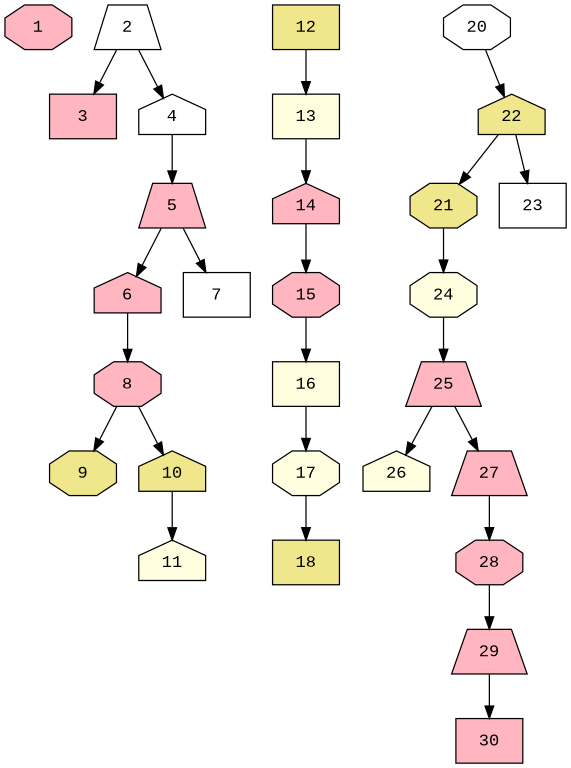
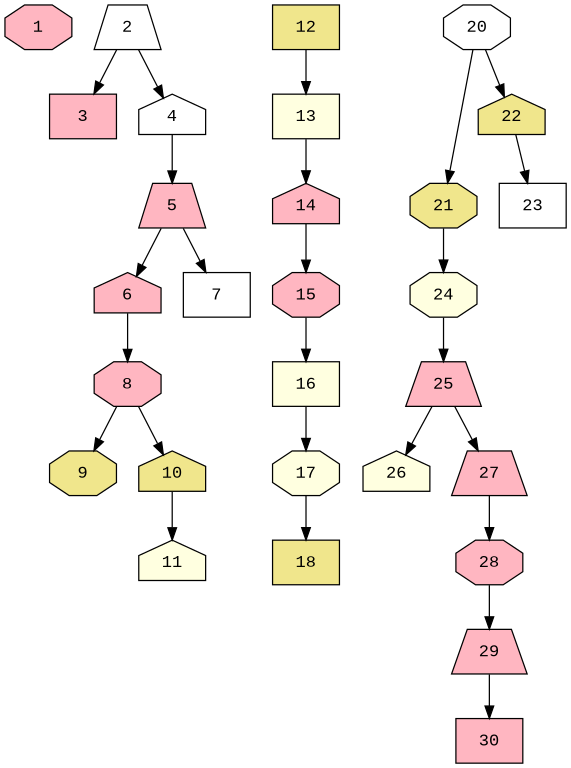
  digraph {
    fontname="Liberation Mono"
    node [alpha=0.16 fillcolor=lightpink fontname="Liberation Mono" shape=octagon style=filled]
    edge [fontname="Liberation Mono"]
    1 [alpha=0.12 expect_size=37868544]
    2 [alpha=0.11 expect_size=50693120 fillcolor=white shape=trapezium]
    3 [alpha=0.09 expect_size=26849280 shape=box]
    4 [alpha=0.13 expect_size=5607424 fillcolor=white shape=house]
    5 [alpha=0.05 expect_size=44192768 shape=trapezium]
    6 [alpha=0.09 expect_size=27387904 shape=house]
    7 [alpha=0.12 expect_size=36196352 fillcolor=white shape=box]
    8 [expect_size=44764160]
    9 [alpha=0.18 expect_size=21695488 fillcolor=khaki]
    10 [alpha=0.07 expect_size=12158976 fillcolor=khaki shape=house]
    11 [alpha=0.02 expect_size=40207360 fillcolor=lightyellow shape=house]
    12 [alpha=0.03 expect_size=22447104 fillcolor=khaki shape=box]
    13 [alpha=0.04 expect_size=48075776 fillcolor=lightyellow shape=box]
    14 [alpha=0.15 expect_size=22851584 shape=house]
    15 [alpha=0.14 expect_size=6618112]
    16 [expect_size=17979392 fillcolor=lightyellow shape=box]
    17 [alpha=0.04 expect_size=40330240 fillcolor=lightyellow]
    18 [alpha=0.01 expect_size=21484544 fillcolor=khaki shape=box]
    20 [alpha=0.04 expect_size=7388160 fillcolor=white]
    21 [alpha=0.12 expect_size=24622080 fillcolor=khaki]
    22 [alpha=0.20 expect_size=30298112 fillcolor=khaki shape=house]
    24 [alpha=0.13 expect_size=48347136 fillcolor=lightyellow]
    23 [expect_size=38444032 fillcolor=white shape=box]
    25 [alpha=0.06 expect_size=37293056 shape=trapezium]
    26 [alpha=0.09 expect_size=24114176 fillcolor=lightyellow shape=house]
    27 [alpha=0.04 expect_size=15049728 shape=trapezium]
    28 [alpha=0.17 expect_size=23538688]
    29 [expect_size=25192448 shape=trapezium]
    30 [alpha=0.19 expect_size=48302080 shape=box]
    2 -> 3
    2 -> 4
    4 -> 5
    5 -> 6
    5 -> 7
    6 -> 8
    8 -> 9
    8 -> 10
    10 -> 11
    12 -> 13
    13 -> 14
    14 -> 15
    15 -> 16
    16 -> 17
    17 -> 18
-   22 -> 21
+   20 -> 21
    20 -> 22
    21 -> 24
    22 -> 23
    24 -> 25
    25 -> 26
    25 -> 27
    27 -> 28
    28 -> 29
    29 -> 30
  }
